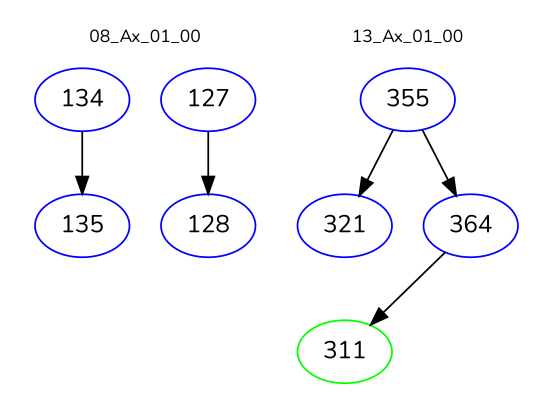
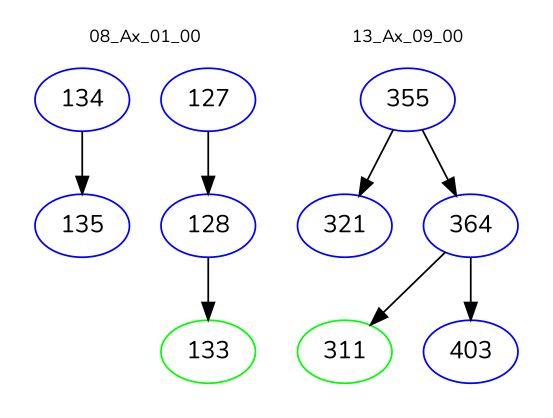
  digraph {
    fontname=Nunito
    node [color=blue fontname=Nunito]
    edge [color=black fontname=Nunito]
    n1 [label=127]
    n2 [label=128]
    n3 [label=134]
+   n4 [color=green label=133]
    n5 [label=135]
    n6 [label=355]
    n7 [label=321]
    n8 [label=364]
    n9 [color=green label=311]
+   n10 [label=403]
    subgraph cluster_1 {
      color=white
      fontsize=10
      label="08_Ax_01_00"
      n1
      n2
      n3
+     n4
      n5
    }
    subgraph cluster_2 {
      color=white
      fontsize=10
-     label="13_Ax_01_00"
+     label="13_Ax_09_00"
      n6
      n7
      n8
      n9
+     n10
    }
    n1 -> n2
+   n2 -> n4
    n3 -> n5
    n6 -> n7
    n6 -> n8
    n8 -> n9
+   n8 -> n10
  }
